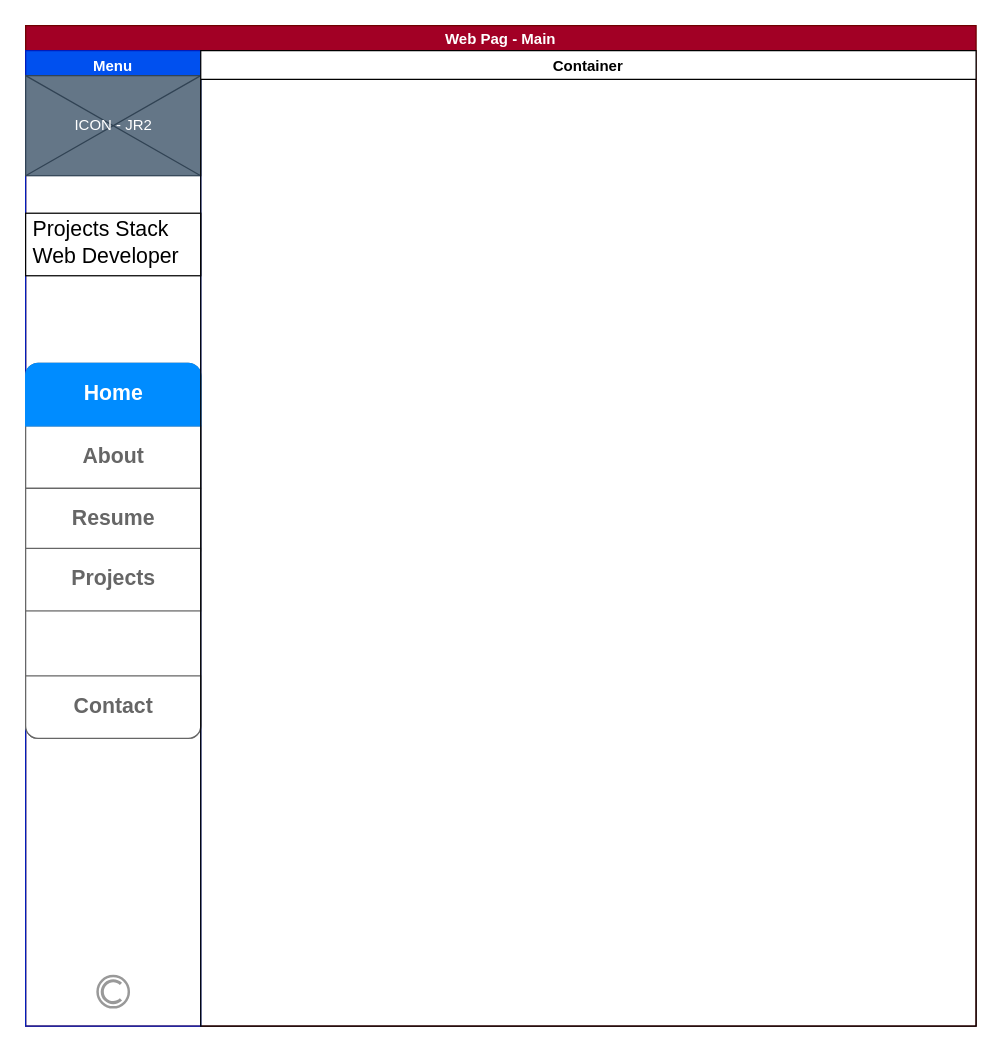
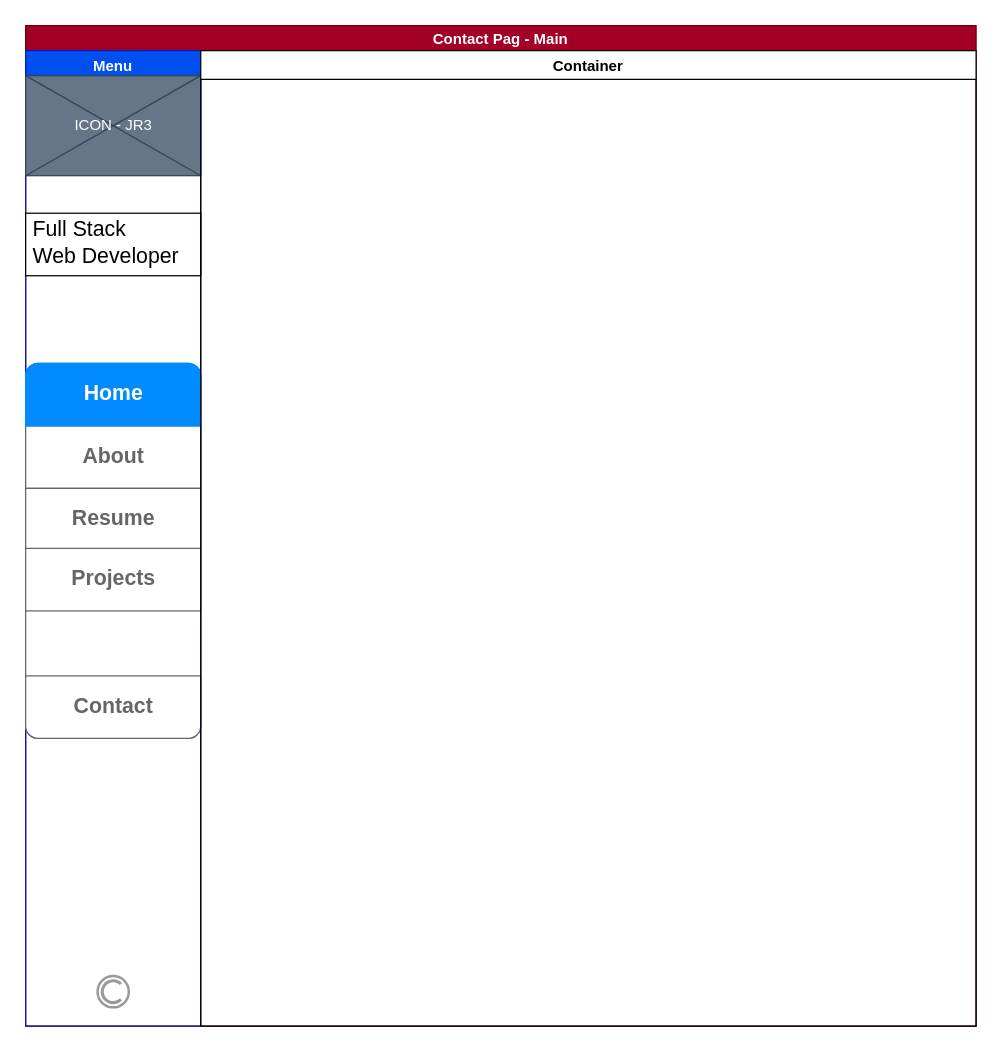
  <mxCell id="0" />
  <mxCell id="1" parent="0" />
- <mxCell id="2" value="Web Pag - Main" style="swimlane;fillColor=#a20025;strokeColor=#6F0000;fontColor=#ffffff;startSize=20;" parent="1" vertex="1"><mxGeometry x="20" y="20" width="760" height="800" as="geometry" /></mxCell>
+ <mxCell id="2" value="Contact Pag - Main" style="swimlane;fillColor=#a20025;strokeColor=#6F0000;fontColor=#ffffff;startSize=20;" parent="1" vertex="1"><mxGeometry x="20" y="20" width="760" height="800" as="geometry" /></mxCell>
  <mxCell id="3" value="Menu" style="swimlane;fillColor=#0050ef;strokeColor=#001DBC;fontColor=#ffffff;" parent="2" vertex="1"><mxGeometry y="20" width="140" height="780" as="geometry" /></mxCell>
  <mxCell id="4" value="" style="group" parent="3" vertex="1" connectable="0"><mxGeometry y="130" width="140" height="635" as="geometry" /></mxCell>
  <mxCell id="5" value="" style="strokeColor=#999999;verticalLabelPosition=bottom;shadow=0;dashed=0;verticalAlign=top;strokeWidth=2;html=1;shape=mxgraph.mockup.misc.copyrightIcon;" parent="4" vertex="1"><mxGeometry x="57.5" y="610" width="25" height="25" as="geometry" /></mxCell>
  <mxCell id="6" value="" style="strokeWidth=1;shadow=0;dashed=0;align=center;html=1;shape=mxgraph.mockup.rrect;rSize=10;strokeColor=#666666;" parent="4" vertex="1"><mxGeometry y="120" width="140" height="300" as="geometry" /></mxCell>
  <mxCell id="7" value="About" style="strokeColor=inherit;fillColor=inherit;gradientColor=inherit;strokeWidth=1;shadow=0;dashed=0;align=center;html=1;shape=mxgraph.mockup.rrect;rSize=0;fontSize=17;fontColor=#666666;fontStyle=1;resizeWidth=1;" parent="6" vertex="1"><mxGeometry width="140" height="50" relative="1" as="geometry"><mxPoint y="50" as="offset" /></mxGeometry></mxCell>
  <mxCell id="8" value="Resume" style="strokeColor=inherit;fillColor=inherit;gradientColor=inherit;strokeWidth=1;shadow=0;dashed=0;align=center;html=1;shape=mxgraph.mockup.rrect;rSize=0;fontSize=17;fontColor=#666666;fontStyle=1;resizeWidth=1;" parent="6" vertex="1"><mxGeometry width="140" height="50" relative="1" as="geometry"><mxPoint y="100" as="offset" /></mxGeometry></mxCell>
  <mxCell id="9" value="Home" style="strokeWidth=1;shadow=0;dashed=0;align=center;html=1;shape=mxgraph.mockup.topButton;rSize=10;fontSize=17;fontColor=#ffffff;fontStyle=1;fillColor=#008cff;strokeColor=#008cff;resizeWidth=1;" parent="6" vertex="1"><mxGeometry width="140" height="50" relative="1" as="geometry" /></mxCell>
  <mxCell id="10" value="Contact" style="strokeColor=inherit;fillColor=inherit;gradientColor=inherit;strokeWidth=1;shadow=0;dashed=0;align=center;html=1;shape=mxgraph.mockup.bottomButton;rSize=10;fontSize=17;fontColor=#666666;fontStyle=1;resizeWidth=1;" parent="6" vertex="1"><mxGeometry y="1" width="140" height="50" relative="1" as="geometry"><mxPoint y="-50" as="offset" /></mxGeometry></mxCell>
  <mxCell id="11" value="Projects" style="strokeColor=inherit;fillColor=inherit;gradientColor=inherit;strokeWidth=1;shadow=0;dashed=0;align=center;html=1;shape=mxgraph.mockup.rrect;rSize=0;fontSize=17;fontColor=#666666;fontStyle=1;resizeWidth=1;" parent="6" vertex="1"><mxGeometry width="140" height="50" relative="1" as="geometry"><mxPoint y="148" as="offset" /></mxGeometry></mxCell>
- <mxCell id="12" value="Projects Stack&lt;br&gt;Web Developer" style="strokeWidth=1;shadow=0;dashed=0;align=center;html=1;shape=mxgraph.mockup.text.textBox;align=left;fontSize=17;spacingLeft=4;spacingTop=-3;mainText=;" parent="4" vertex="1"><mxGeometry width="140" height="50" as="geometry" /></mxCell>
- <mxCell id="13" value="ICON - JR2" style="verticalLabelPosition=middle;shadow=0;dashed=0;align=center;html=1;verticalAlign=middle;strokeWidth=1;shape=mxgraph.mockup.graphics.simpleIcon;strokeColor=#314354;fillColor=#647687;fontColor=#ffffff;labelPosition=center;" parent="3" vertex="1"><mxGeometry y="20" width="140" height="80" as="geometry" /></mxCell>
+ <mxCell id="12" value="Full Stack&lt;br&gt;Web Developer" style="strokeWidth=1;shadow=0;dashed=0;align=center;html=1;shape=mxgraph.mockup.text.textBox;align=left;fontSize=17;spacingLeft=4;spacingTop=-3;mainText=;" parent="4" vertex="1"><mxGeometry width="140" height="50" as="geometry" /></mxCell>
+ <mxCell id="13" value="ICON - JR3" style="verticalLabelPosition=middle;shadow=0;dashed=0;align=center;html=1;verticalAlign=middle;strokeWidth=1;shape=mxgraph.mockup.graphics.simpleIcon;strokeColor=#314354;fillColor=#647687;fontColor=#ffffff;labelPosition=center;" parent="3" vertex="1"><mxGeometry y="20" width="140" height="80" as="geometry" /></mxCell>
  <mxCell id="14" value="Container" style="swimlane;" parent="2" vertex="1"><mxGeometry x="140" y="20" width="620" height="780" as="geometry" /></mxCell>
